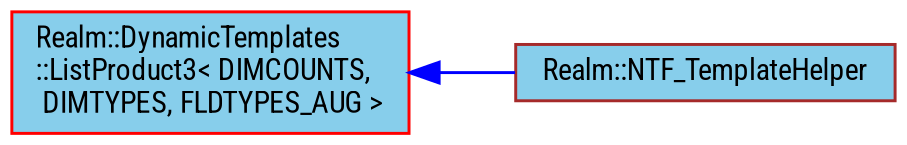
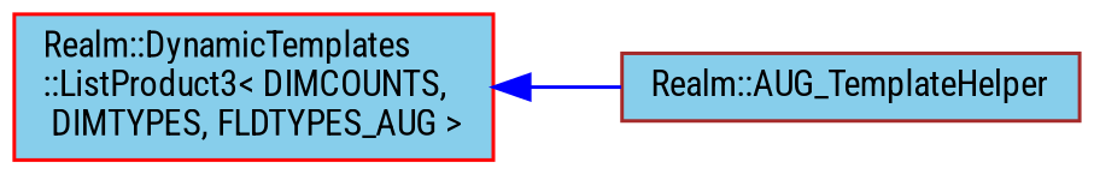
  digraph {
    rankdir=LR
    fontname="Roboto Condensed"
    node [fillcolor=skyblue fontname="Roboto Condensed" fontsize=10 shape=box style=filled]
    n1 [color=red height=0.2 label="Realm::DynamicTemplates\l::ListProduct3\< DIMCOUNTS,\l DIMTYPES, FLDTYPES_AUG \>" width=0.4]
-   n2 [color=brown height=0.2 label="Realm::NTF_TemplateHelper" width=0.4]
+   n2 [color=brown height=0.2 label="Realm::AUG_TemplateHelper" width=0.4]
    n1 -> n2 [color=blue dir=back fontname="Roboto Condensed" fontsize=10 labelfontname=Helvetica labelfontsize=10 style=solid]
  }
